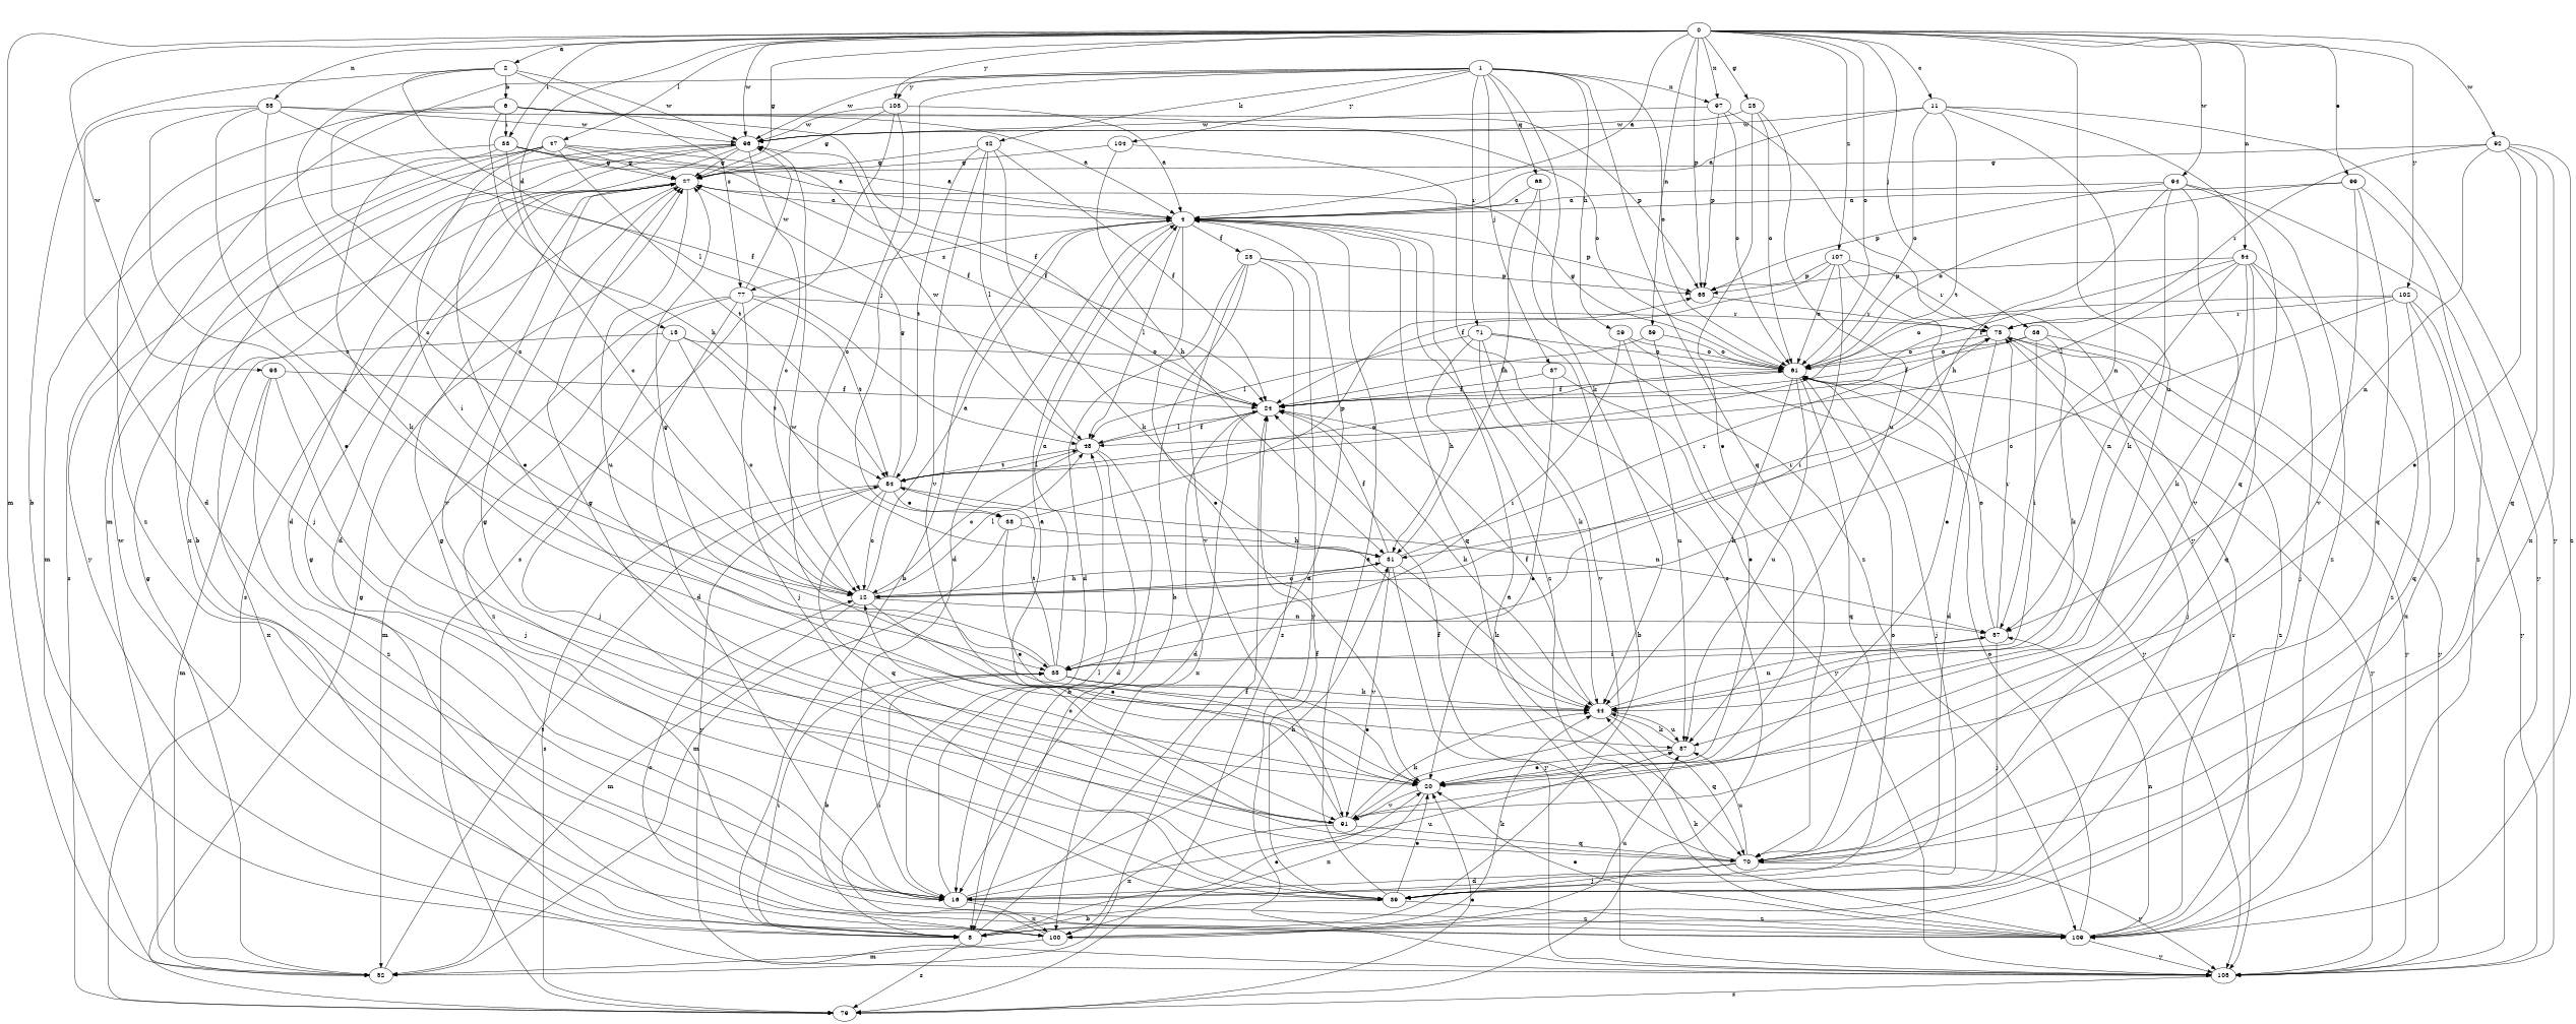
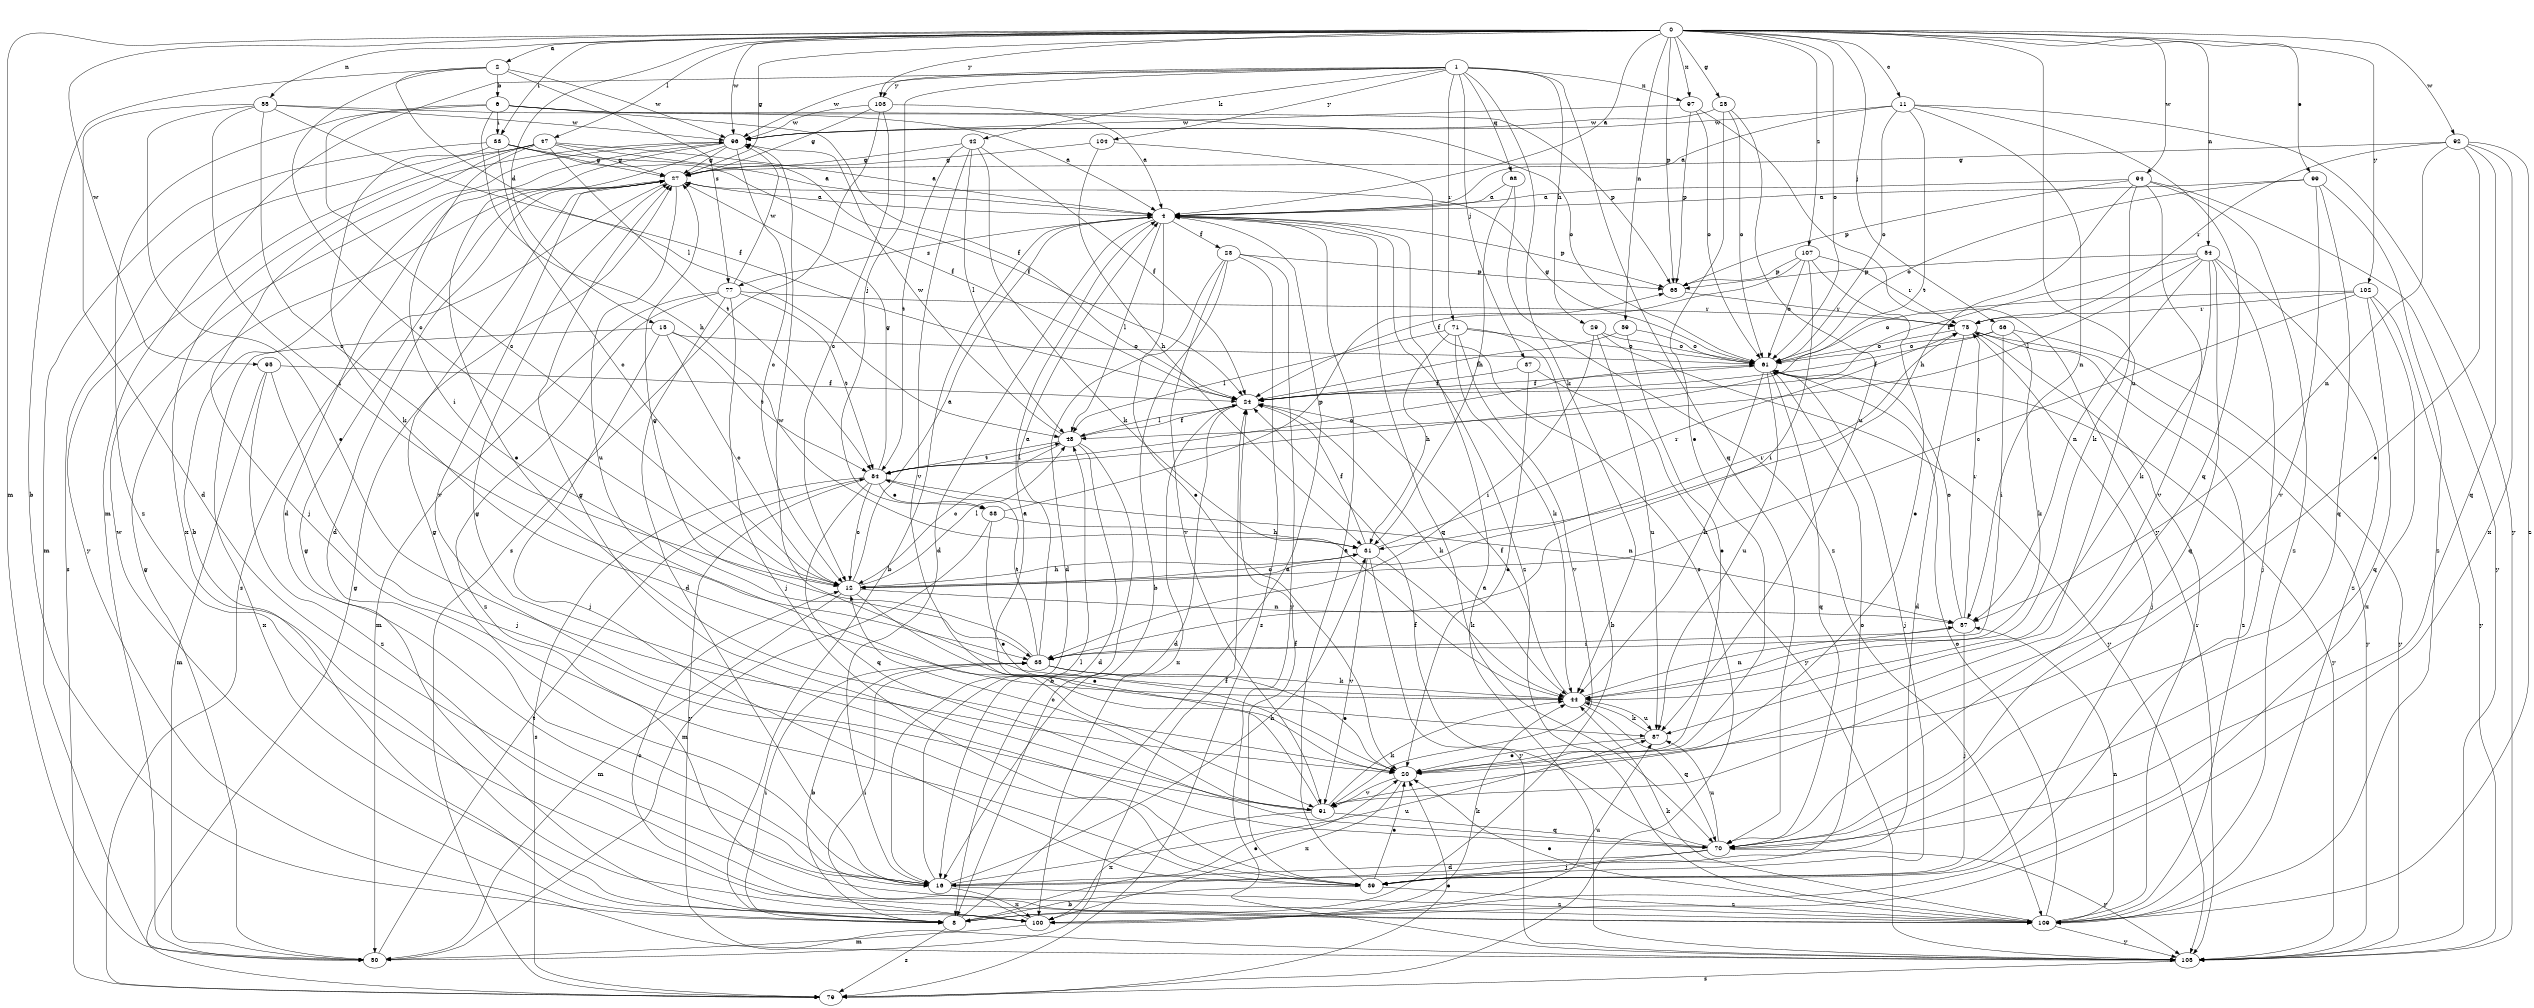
  strict digraph {
    0
    2
    4
    11
    15
    n6 [label=99]
    25
    27
    33
    36
    47
-   52
+   52 [label=50]
    54
    55
    n15 [label=59]
    61
    65
    87
    92
    94
    95
    96
    97
    102
    103
    107
    6
    8
    12
    48
    77
    70
    16
    20
    23
    109
    57
    84
    105
    39
    100
    91
    79
    44
    24
    35
    75
    31
    1
    29
    37
    38
    42
    68
    71
    104
    0 -> 2 [label=a]
    0 -> 4 [label=a]
    0 -> 11 [label=c]
    0 -> 15 [label=d]
    0 -> n6 [label=e]
    0 -> 25 [label=g]
    0 -> 27 [label=g]
    0 -> 33 [label=i]
    0 -> 36 [label=j]
    0 -> 47 [label=l]
    0 -> 52 [label=m]
    0 -> 54 [label=n]
    0 -> 55 [label=n]
    0 -> n15 [label=n]
    0 -> 61 [label=o]
    0 -> 65 [label=p]
    0 -> 87 [label=u]
    0 -> 92 [label=w]
    0 -> 94 [label=w]
    0 -> 95 [label=w]
    0 -> 96 [label=w]
    0 -> 97 [label=x]
    0 -> 102 [label=y]
    0 -> 103 [label=y]
    0 -> 107 [label=z]
    2 -> 96 [label=w]
    2 -> 6 [label=b]
    2 -> 8 [label=b]
    2 -> 12 [label=c]
    2 -> 48 [label=l]
    2 -> 77 [label=s]
    4 -> 65 [label=p]
    4 -> 8 [label=b]
    4 -> 48 [label=l]
    4 -> 77 [label=s]
    4 -> 70 [label=q]
    4 -> 16 [label=d]
    4 -> 20 [label=e]
    4 -> 23 [label=f]
    4 -> 109 [label=z]
    11 -> 4 [label=a]
    11 -> 61 [label=o]
    11 -> 96 [label=w]
    11 -> 70 [label=q]
    11 -> 57 [label=n]
    11 -> 84 [label=t]
    11 -> 105 [label=y]
    15 -> 61 [label=o]
    15 -> 12 [label=c]
    15 -> 84 [label=t]
    15 -> 39 [label=j]
    15 -> 100 [label=x]
    n6 -> 4 [label=a]
    n6 -> 61 [label=o]
    n6 -> 70 [label=q]
    n6 -> 109 [label=z]
    n6 -> 91 [label=v]
    25 -> 61 [label=o]
    25 -> 87 [label=u]
    25 -> 96 [label=w]
    25 -> 20 [label=e]
    27 -> 4 [label=a]
    27 -> 87 [label=u]
    27 -> 16 [label=d]
    27 -> 91 [label=v]
    27 -> 79 [label=s]
    33 -> 4 [label=a]
    33 -> 27 [label=g]
    33 -> 52 [label=m]
    33 -> 12 [label=c]
    33 -> 44 [label=k]
    33 -> 24 [label=f]
    36 -> 61 [label=o]
    36 -> 105 [label=y]
    36 -> 44 [label=k]
    36 -> 24 [label=f]
    36 -> 35 [label=i]
    47 -> 4 [label=a]
    47 -> 27 [label=g]
    47 -> 84 [label=t]
    47 -> 105 [label=y]
    47 -> 39 [label=j]
    47 -> 79 [label=s]
    47 -> 24 [label=f]
    47 -> 35 [label=i]
    52 -> 27 [label=g]
    52 -> 84 [label=t]
    52 -> 24 [label=f]
    54 -> 65 [label=p]
    54 -> 48 [label=l]
    54 -> 70 [label=q]
    54 -> 109 [label=z]
    54 -> 57 [label=n]
    54 -> 39 [label=j]
    54 -> 44 [label=k]
    54 -> 24 [label=f]
    55 -> 4 [label=a]
    55 -> 96 [label=w]
    55 -> 12 [label=c]
    55 -> 16 [label=d]
    55 -> 20 [label=e]
    55 -> 24 [label=f]
    55 -> 35 [label=i]
    n15 -> 61 [label=o]
    n15 -> 20 [label=e]
    n15 -> 24 [label=f]
    61 -> 27 [label=g]
    61 -> 87 [label=u]
    61 -> 70 [label=q]
    61 -> 105 [label=y]
    61 -> 39 [label=j]
    61 -> 44 [label=k]
    61 -> 24 [label=f]
    65 -> 75 [label=r]
    87 -> 20 [label=e]
    87 -> 44 [label=k]
    92 -> 27 [label=g]
    92 -> 70 [label=q]
    92 -> 20 [label=e]
    92 -> 109 [label=z]
    92 -> 57 [label=n]
    92 -> 100 [label=x]
    92 -> 75 [label=r]
    94 -> 4 [label=a]
    94 -> 65 [label=p]
    94 -> 109 [label=z]
    94 -> 105 [label=y]
    94 -> 91 [label=v]
    94 -> 44 [label=k]
    94 -> 31 [label=h]
    95 -> 52 [label=m]
    95 -> 109 [label=z]
    95 -> 39 [label=j]
    95 -> 24 [label=f]
    96 -> 27 [label=g]
    96 -> 8 [label=b]
    96 -> 12 [label=c]
    96 -> 16 [label=d]
    96 -> 20 [label=e]
    96 -> 100 [label=x]
    97 -> 61 [label=o]
    97 -> 65 [label=p]
    97 -> 96 [label=w]
    97 -> 105 [label=y]
    102 -> 61 [label=o]
    102 -> 12 [label=c]
    102 -> 70 [label=q]
    102 -> 105 [label=y]
    102 -> 100 [label=x]
    102 -> 75 [label=r]
    103 -> 4 [label=a]
    103 -> 27 [label=g]
    103 -> 96 [label=w]
    103 -> 12 [label=c]
    103 -> 79 [label=s]
    107 -> 61 [label=o]
    107 -> 65 [label=p]
    107 -> 20 [label=e]
    107 -> 24 [label=f]
    107 -> 35 [label=i]
    107 -> 75 [label=r]
    6 -> 33 [label=i]
    6 -> 61 [label=o]
    6 -> 65 [label=p]
    6 -> 12 [label=c]
    6 -> 109 [label=z]
    6 -> 24 [label=f]
    6 -> 31 [label=h]
    8 -> 4 [label=a]
    8 -> 27 [label=g]
    8 -> 87 [label=u]
    8 -> 96 [label=w]
    8 -> 20 [label=e]
    8 -> 79 [label=s]
    8 -> 35 [label=i]
    12 -> 4 [label=a]
    12 -> 52 [label=m]
    12 -> 48 [label=l]
    12 -> 20 [label=e]
    12 -> 57 [label=n]
    12 -> 75 [label=r]
    12 -> 31 [label=h]
    48 -> 96 [label=w]
    48 -> 8 [label=b]
    48 -> 12 [label=c]
    48 -> 16 [label=d]
    48 -> 84 [label=t]
    48 -> 24 [label=f]
    77 -> 52 [label=m]
    77 -> 96 [label=w]
    77 -> 16 [label=d]
    77 -> 109 [label=z]
    77 -> 84 [label=t]
    77 -> 39 [label=j]
    77 -> 75 [label=r]
    70 -> 27 [label=g]
    70 -> 87 [label=u]
    70 -> 16 [label=d]
    70 -> 105 [label=y]
    70 -> 39 [label=j]
    70 -> 24 [label=f]
    16 -> 27 [label=g]
    16 -> 61 [label=o]
    16 -> 87 [label=u]
    16 -> 48 [label=l]
    16 -> 109 [label=z]
    16 -> 100 [label=x]
    16 -> 31 [label=h]
    20 -> 100 [label=x]
    20 -> 91 [label=v]
    23 -> 65 [label=p]
    23 -> 8 [label=b]
    23 -> 16 [label=d]
    23 -> 105 [label=y]
    23 -> 91 [label=v]
    23 -> 79 [label=s]
    109 -> 61 [label=o]
    109 -> 20 [label=e]
    109 -> 57 [label=n]
    109 -> 105 [label=y]
    109 -> 44 [label=k]
    109 -> 75 [label=r]
    57 -> 61 [label=o]
    57 -> 39 [label=j]
    57 -> 35 [label=i]
    57 -> 75 [label=r]
    84 -> 27 [label=g]
    84 -> 61 [label=o]
    84 -> 12 [label=c]
    84 -> 48 [label=l]
    84 -> 70 [label=q]
    84 -> 57 [label=n]
    84 -> 105 [label=y]
    84 -> 79 [label=s]
    84 -> 38 [label=e]
    105 -> 4 [label=a]
    105 -> 79 [label=s]
    39 -> 4 [label=a]
    39 -> 8 [label=b]
    39 -> 20 [label=e]
    39 -> 109 [label=z]
    39 -> 24 [label=f]
    100 -> 52 [label=m]
    100 -> 12 [label=c]
    100 -> 44 [label=k]
    100 -> 35 [label=i]
    91 -> 4 [label=a]
    91 -> 27 [label=g]
    91 -> 12 [label=c]
    91 -> 70 [label=q]
    91 -> 100 [label=x]
    91 -> 44 [label=k]
    79 -> 27 [label=g]
    79 -> 20 [label=e]
    44 -> 87 [label=u]
    44 -> 96 [label=w]
    44 -> 70 [label=q]
    44 -> 57 [label=n]
    44 -> 24 [label=f]
    24 -> 48 [label=l]
    24 -> 16 [label=d]
    24 -> 100 [label=x]
    24 -> 44 [label=k]
    35 -> 4 [label=a]
    35 -> 27 [label=g]
    35 -> 8 [label=b]
    35 -> 20 [label=e]
    35 -> 84 [label=t]
    35 -> 44 [label=k]
    75 -> 61 [label=o]
    75 -> 16 [label=d]
    75 -> 109 [label=z]
    75 -> 105 [label=y]
    75 -> 39 [label=j]
    31 -> 12 [label=c]
    31 -> 105 [label=y]
    31 -> 91 [label=v]
    31 -> 44 [label=k]
    31 -> 24 [label=f]
    31 -> 75 [label=r]
    1 -> 52 [label=m]
-   1 -> 61 [label=o]
    1 -> 96 [label=w]
    1 -> 97 [label=x]
    1 -> 103 [label=y]
    1 -> 70 [label=q]
    1 -> 44 [label=k]
    1 -> 29 [label=h]
    1 -> 37 [label=j]
    1 -> 38 [label=j]
    1 -> 42 [label=k]
    1 -> 68 [label=q]
    1 -> 71 [label=r]
    1 -> 104 [label=y]
    29 -> 61 [label=o]
    29 -> 87 [label=u]
    29 -> 105 [label=y]
    29 -> 35 [label=i]
    37 -> 20 [label=e]
    37 -> 105 [label=y]
    37 -> 24 [label=f]
    38 -> 52 [label=m]
    38 -> 65 [label=p]
    38 -> 20 [label=e]
    38 -> 31 [label=h]
    42 -> 27 [label=g]
    42 -> 48 [label=l]
    42 -> 84 [label=t]
    42 -> 91 [label=v]
    42 -> 44 [label=k]
    42 -> 24 [label=f]
    68 -> 4 [label=a]
    68 -> 109 [label=z]
    68 -> 31 [label=h]
    71 -> 61 [label=o]
    71 -> 8 [label=b]
    71 -> 48 [label=l]
    71 -> 91 [label=v]
    71 -> 44 [label=k]
    71 -> 31 [label=h]
    104 -> 27 [label=g]
    104 -> 79 [label=s]
    104 -> 31 [label=h]
  }
